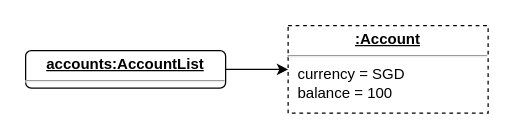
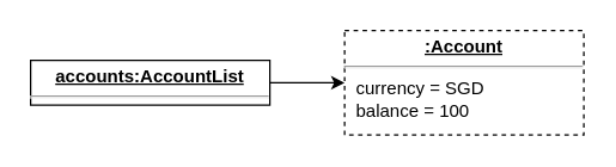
  <mxCell id="0" />
  <mxCell id="1" parent="0" />
  <mxCell id="2" style="edgeStyle=orthogonalEdgeStyle;rounded=0;orthogonalLoop=1;jettySize=auto;html=1;" parent="1" source="3" target="4" edge="1"><mxGeometry relative="1" as="geometry" /></mxCell>
- <mxCell id="3" value="&lt;p style=&quot;margin:0px;margin-top:4px;text-align:center;text-decoration:underline;&quot;&gt;&lt;b&gt;accounts:AccountList&lt;/b&gt;&lt;/p&gt;&lt;hr&gt;&lt;p style=&quot;margin:0px;margin-left:8px;&quot;&gt;&lt;br&gt;&lt;/p&gt;" style="verticalAlign=top;align=left;overflow=fill;fontSize=12;fontFamily=Helvetica;html=1;whiteSpace=wrap;rounded=1;" parent="1" vertex="1"><mxGeometry x="20" y="40" width="160" height="30" as="geometry" /></mxCell>
+ <mxCell id="3" value="&lt;p style=&quot;margin:0px;margin-top:4px;text-align:center;text-decoration:underline;&quot;&gt;&lt;b&gt;accounts:AccountList&lt;/b&gt;&lt;/p&gt;&lt;hr&gt;&lt;p style=&quot;margin:0px;margin-left:8px;&quot;&gt;&lt;br&gt;&lt;/p&gt;" style="verticalAlign=top;align=left;overflow=fill;fontSize=12;fontFamily=Helvetica;html=1;whiteSpace=wrap;" parent="1" vertex="1"><mxGeometry x="20" y="40" width="160" height="30" as="geometry" /></mxCell>
  <mxCell id="4" value="&lt;p style=&quot;margin:0px;margin-top:4px;text-align:center;text-decoration:underline;&quot;&gt;&lt;b&gt;:Account&lt;/b&gt;&lt;/p&gt;&lt;hr&gt;&lt;p style=&quot;margin:0px;margin-left:8px;&quot;&gt;currency = SGD&lt;/p&gt;&lt;p style=&quot;margin:0px;margin-left:8px;&quot;&gt;balance = 100&lt;/p&gt;" style="verticalAlign=top;align=left;overflow=fill;fontSize=12;fontFamily=Helvetica;html=1;whiteSpace=wrap;dashed=1;" parent="1" vertex="1"><mxGeometry x="230" y="20" width="160" height="70" as="geometry" /></mxCell>
